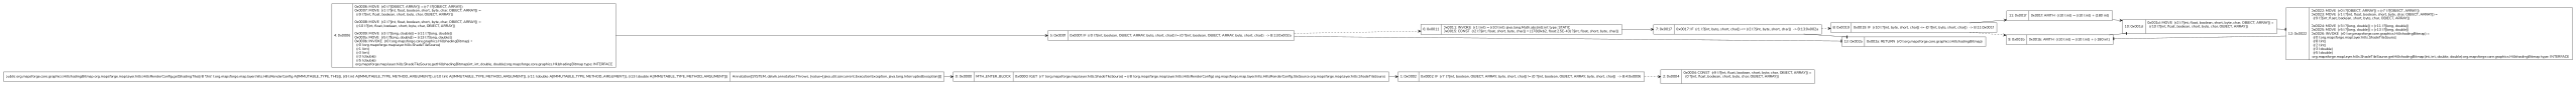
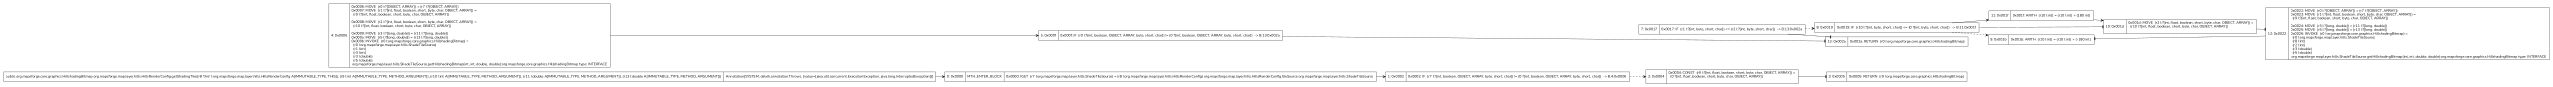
  digraph {
    fontname=Nunito
    rankdir=LR
    node [fontname=Nunito shape=record]
    edge [arrowhead=vee fontname=Nunito]
    n1 [label="{0\:\ 0x0000|MTH_ENTER_BLOCK\l|0x0000: IGET  (r7 I:org.mapsforge.map.layer.hills.ShadeTileSource) = (r8 I:org.mapsforge.map.layer.hills.HillsRenderConfig) org.mapsforge.map.layer.hills.HillsRenderConfig.tileSource org.mapsforge.map.layer.hills.ShadeTileSource \l}"]
    n2 [label="{1\:\ 0x0002|0x0002: IF  (r7 I:?[int, boolean, OBJECT, ARRAY, byte, short, char]) != (0 ?[int, boolean, OBJECT, ARRAY, byte, short, char])  \-\> B:4:0x0006 \l}"]
    n3 [label="{2\:\ 0x0004|0x0004: CONST  (r9 I:?[int, float, boolean, short, byte, char, OBJECT, ARRAY]) = \l  (0 ?[int, float, boolean, short, byte, char, OBJECT, ARRAY])\l \l}"]
+   n4 [label="{3\:\ 0x0005|0x0005: RETURN  (r9 I:org.mapsforge.core.graphics.HillshadingBitmap) \l}"]
    n5 [label="{4\:\ 0x0006|0x0006: MOVE  (r0 I:?[OBJECT, ARRAY]) = (r7 I:?[OBJECT, ARRAY]) \l0x0007: MOVE  (r1 I:?[int, float, boolean, short, byte, char, OBJECT, ARRAY]) = \l  (r9 I:?[int, float, boolean, short, byte, char, OBJECT, ARRAY])\l \l0x0008: MOVE  (r2 I:?[int, float, boolean, short, byte, char, OBJECT, ARRAY]) = \l  (r10 I:?[int, float, boolean, short, byte, char, OBJECT, ARRAY])\l \l0x0009: MOVE  (r3 I:?[long, double]) = (r11 I:?[long, double]) \l0x000a: MOVE  (r5 I:?[long, double]) = (r13 I:?[long, double]) \l0x000b: INVOKE  (r0 I:org.mapsforge.core.graphics.HillshadingBitmap) = \l  (r0 I:org.mapsforge.map.layer.hills.ShadeTileSource)\l  (r1 I:int)\l  (r3 I:int)\l  (r3 I:double)\l  (r5 I:double)\l org.mapsforge.map.layer.hills.ShadeTileSource.getHillshadingBitmap(int, int, double, double):org.mapsforge.core.graphics.HillshadingBitmap type: INTERFACE \l}"]
    n6 [label="{5\:\ 0x000f|0x000f: IF  (r0 I:?[int, boolean, OBJECT, ARRAY, byte, short, char]) != (0 ?[int, boolean, OBJECT, ARRAY, byte, short, char])  \-\> B:13:0x002a \l}"]
-   n7 [label="{6\:\ 0x0011|0x0011: INVOKE  (r1 I:int) = (r10 I:int) java.lang.Math.abs(int):int type: STATIC \l0x0015: CONST  (r2 I:?[int, float, short, byte, char]) = (178(0xb2, float:2.5E\-43) ?[int, float, short, byte, char]) \l}"]
    n8 [label="{13\:\ 0x002a|0x002a: RETURN  (r0 I:org.mapsforge.core.graphics.HillshadingBitmap) \l}"]
    n9 [label="{7\:\ 0x0017|0x0017: IF  (r1 I:?[int, byte, short, char]) \<= (r2 I:?[int, byte, short, char])  \-\> B:13:0x002a \l}"]
    n10 [label="{8\:\ 0x0019|0x0019: IF  (r10 I:?[int, byte, short, char]) \<= (0 ?[int, byte, short, char])  \-\> B:11:0x001f \l}"]
    n11 [label="{9\:\ 0x001b|0x001b: ARITH  (r10 I:int) = (r10 I:int) + (\-180 int) \l}"]
    n12 [label="{11\:\ 0x001f|0x001f: ARITH  (r10 I:int) = (r10 I:int) + (180 int) \l}"]
    n13 [label="{10\:\ 0x001d|0x001d: MOVE  (r2 I:?[int, float, boolean, short, byte, char, OBJECT, ARRAY]) = \l  (r10 I:?[int, float, boolean, short, byte, char, OBJECT, ARRAY])\l \l}"]
    n14 [label="{12\:\ 0x0022|0x0022: MOVE  (r0 I:?[OBJECT, ARRAY]) = (r7 I:?[OBJECT, ARRAY]) \l0x0023: MOVE  (r1 I:?[int, float, boolean, short, byte, char, OBJECT, ARRAY]) = \l  (r9 I:?[int, float, boolean, short, byte, char, OBJECT, ARRAY])\l \l0x0024: MOVE  (r3 I:?[long, double]) = (r11 I:?[long, double]) \l0x0025: MOVE  (r5 I:?[long, double]) = (r13 I:?[long, double]) \l0x0026: INVOKE  (r0 I:org.mapsforge.core.graphics.HillshadingBitmap) = \l  (r0 I:org.mapsforge.map.layer.hills.ShadeTileSource)\l  (r8 I:int)\l  (r2 I:int)\l  (r3 I:double)\l  (r5 I:double)\l org.mapsforge.map.layer.hills.ShadeTileSource.getHillshadingBitmap(int, int, double, double):org.mapsforge.core.graphics.HillshadingBitmap type: INTERFACE \l}"]
    n15 [label="{public org.mapsforge.core.graphics.HillshadingBitmap org.mapsforge.map.layer.hills.HillsRenderConfig.getShadingTile((r8 'this' I:org.mapsforge.map.layer.hills.HillsRenderConfig A[IMMUTABLE_TYPE, THIS]), (r9 I:int A[IMMUTABLE_TYPE, METHOD_ARGUMENT]), (r10 I:int A[IMMUTABLE_TYPE, METHOD_ARGUMENT]), (r11 I:double A[IMMUTABLE_TYPE, METHOD_ARGUMENT]), (r13 I:double A[IMMUTABLE_TYPE, METHOD_ARGUMENT]))  | Annotation[SYSTEM, dalvik.annotation.Throws, \{value=[java.util.concurrent.ExecutionException, java.lang.InterruptedException]\}]\l}"]
    n1 -> n2
    n2 -> n3 [style=dashed]
+   n3 -> n4 [arrowhead=tee]
    n5 -> n6
-   n6 -> n7 [style=dashed]
    n6 -> n8 [arrowhead=tee]
-   n7 -> n9
    n9 -> n8 [arrowhead=tee]
    n9 -> n10 [style=dashed]
    n10 -> n11 [style=dashed]
    n10 -> n12
-   n11 -> n13 [arrowhead=tee]
+   n10 -> n13 [arrowhead=tee]
    n12 -> n13
    n13 -> n14 [arrowhead=tee]
    n14 -> n11 [arrowhead=tee]
    n15 -> n1
  }
